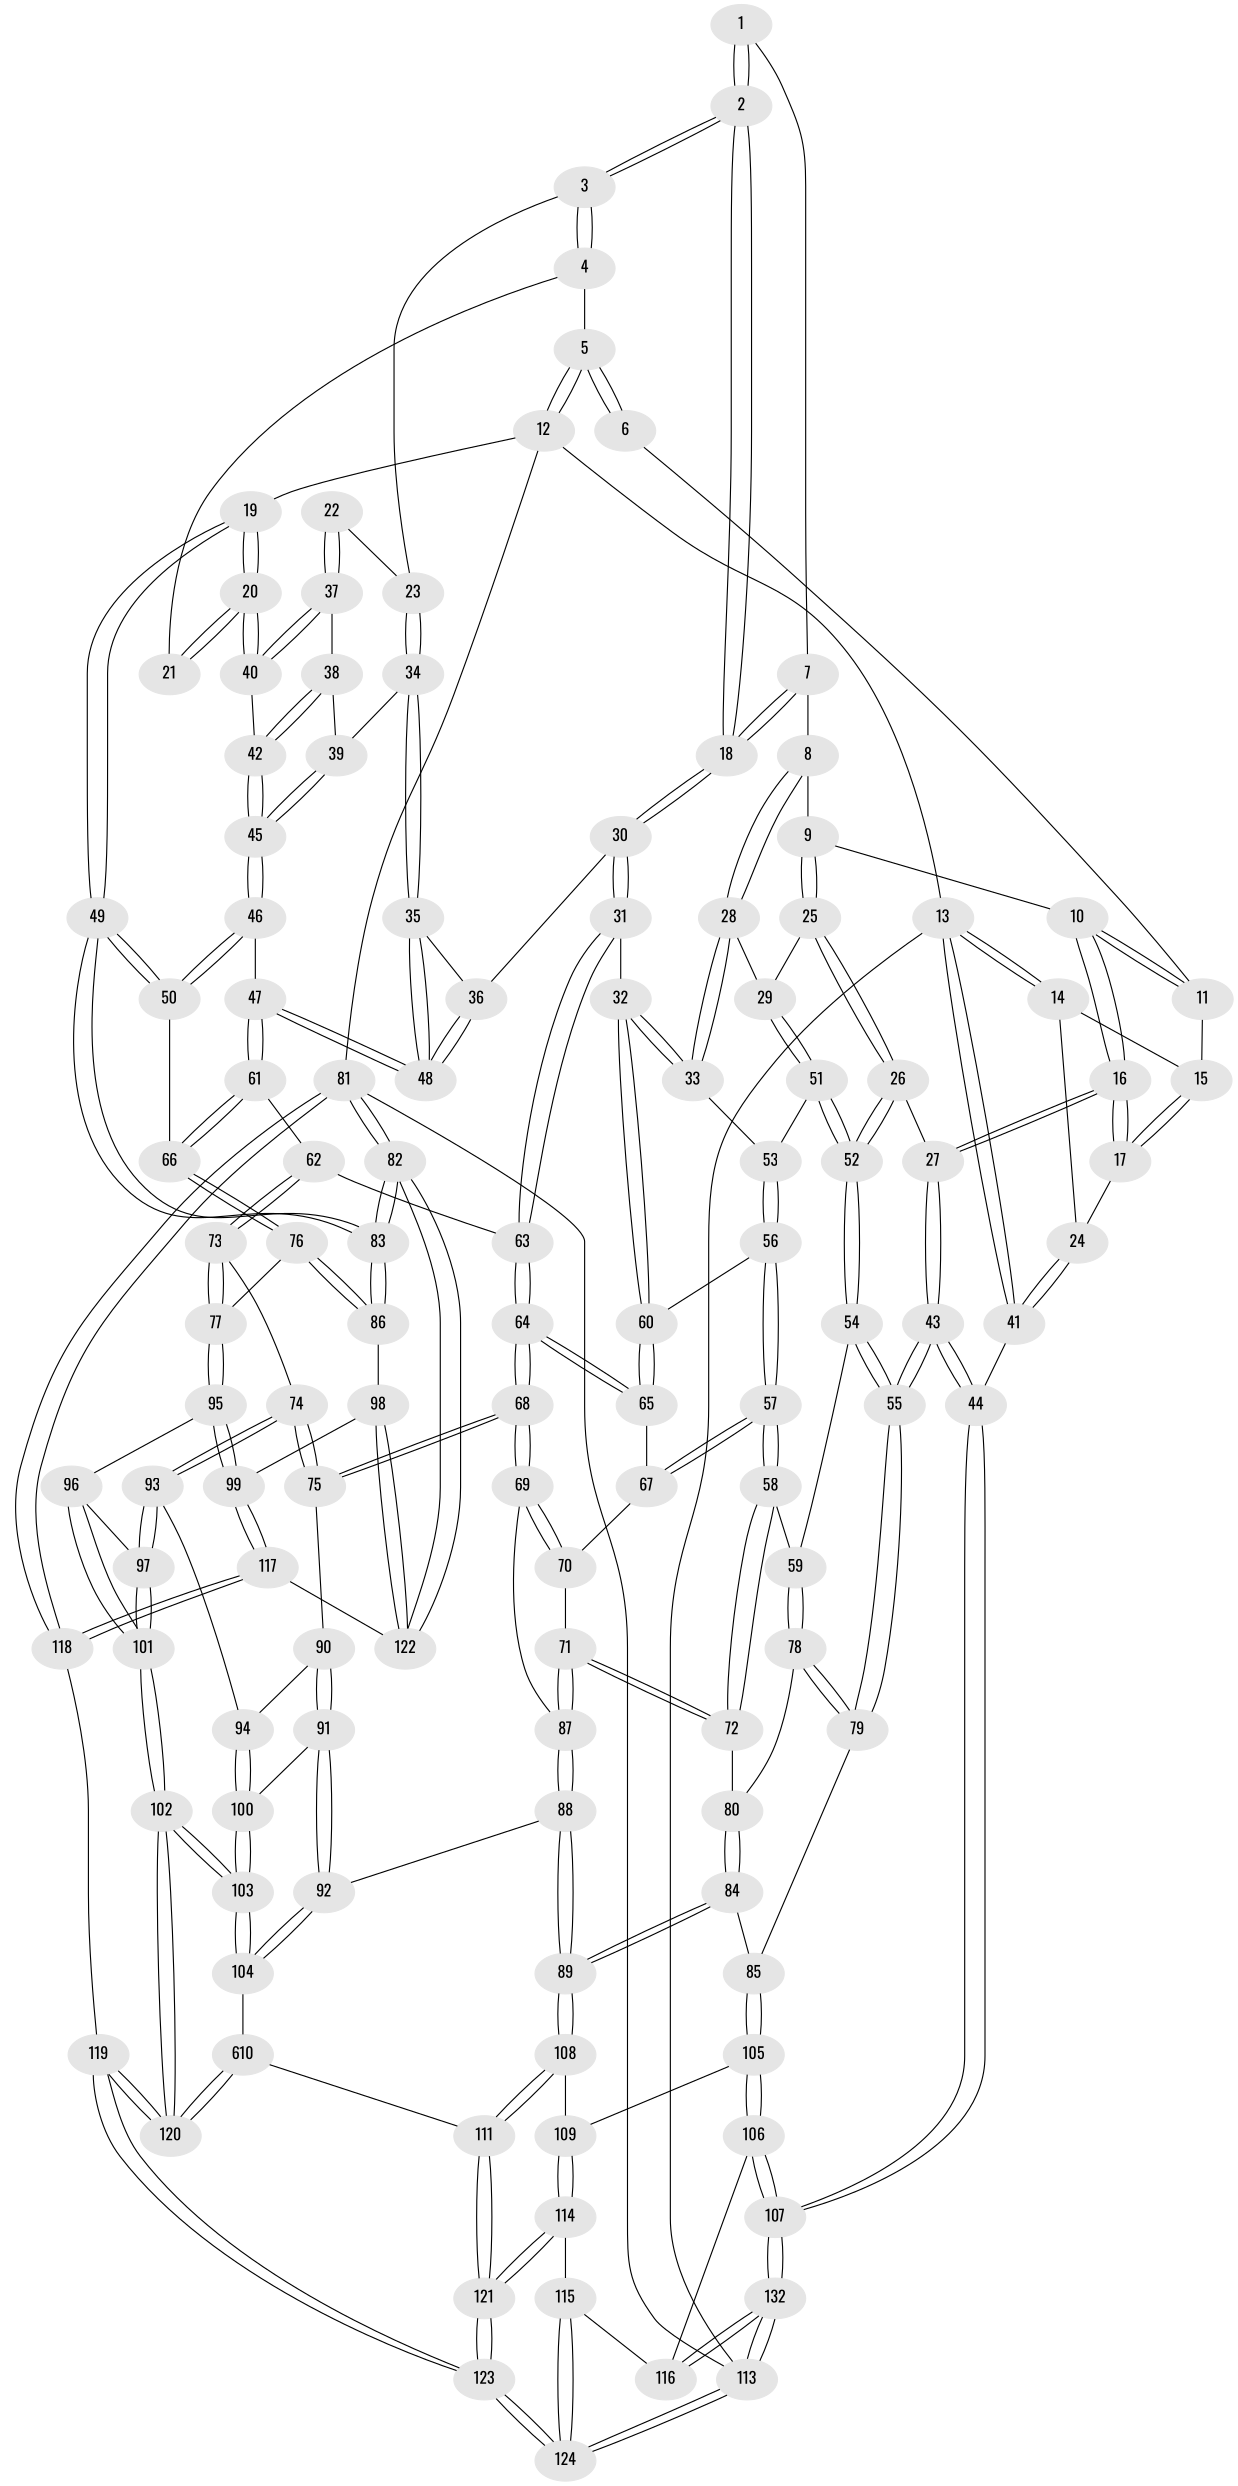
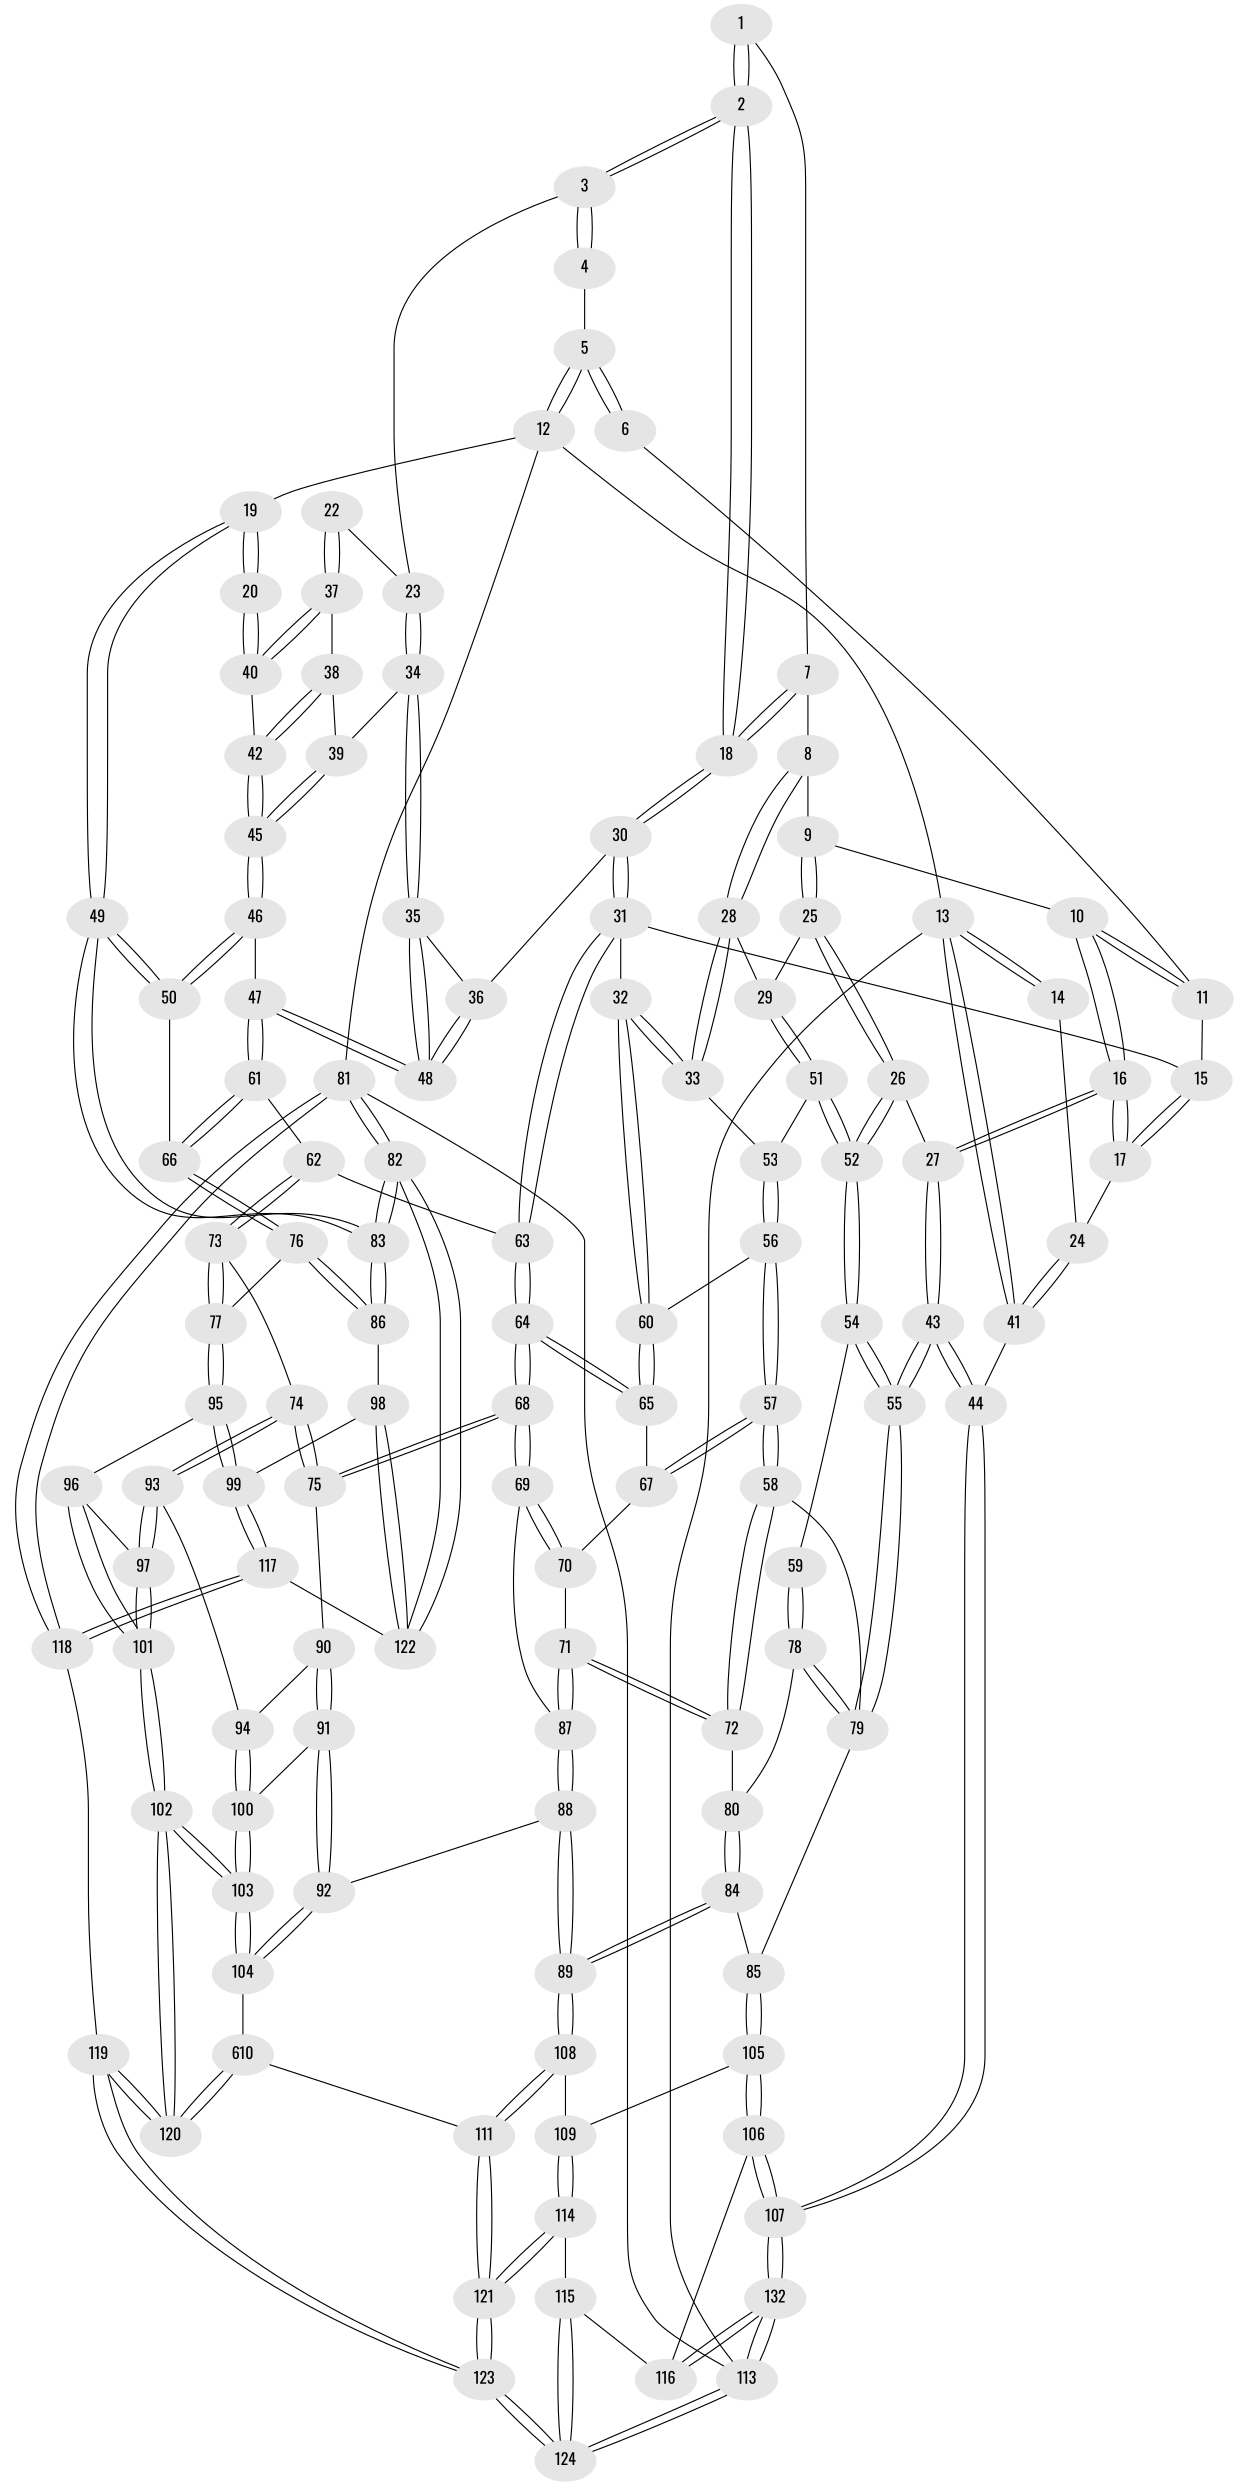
  graph {
    fontname=Oswald
    node [color=gray90 fontname=Oswald style=filled]
    edge [fontname=Oswald]
    1
    2
    7
    3
    18
    8
    4
    23
    30
    5
-   21
    34
    6
    12
    11
    13
    19
    81
    15
    9
    28
    10
    25
    29
    33
    16
    26
    17
    27
    14
    41
    113
    20
    49
    82
    118
    24
    44
    124
    43
    31
    36
    40
    50
    83
    42
    22
    37
    38
    35
    39
    52
    51
    54
    55
    53
    32
    63
    48
    60
    64
    65
    56
    45
    46
    107
    79
    n68 [label=132]
    47
    61
    66
    62
    86
    76
    59
    57
    78
    85
    58
    67
    72
    70
    80
    73
    74
    77
    68
    69
    75
    71
    87
    90
    88
    84
    93
    95
    94
    97
    91
    98
    96
    99
    105
    89
    122
    119
    108
    106
    109
    92
    104
    111
    100
    103
    n115 [label=610]
    101
    117
    102
    120
    116
    114
    121
    115
    123
    1 -- 2
    1 -- 2
    1 -- 7
    2 -- 3
    2 -- 3
    2 -- 18
    2 -- 18
    7 -- 18
    7 -- 18
    7 -- 8
    3 -- 4
    3 -- 4
    3 -- 23
    18 -- 30
    18 -- 30
    8 -- 9
    8 -- 28
    8 -- 28
    4 -- 5
-   4 -- 21
    23 -- 34
    23 -- 34
    30 -- 31
    30 -- 31
    30 -- 36
    5 -- 6
    5 -- 6
    5 -- 12
    5 -- 12
    34 -- 35
    34 -- 35
    34 -- 39
    6 -- 11
    12 -- 13
    12 -- 19
    12 -- 81
    11 -- 15
    13 -- 14
    13 -- 14
    13 -- 41
    13 -- 41
    13 -- 113
    19 -- 20
    19 -- 20
    19 -- 49
    19 -- 49
    81 -- 113
    81 -- 82
    81 -- 82
    81 -- 118
    81 -- 118
    15 -- 17
    15 -- 17
    9 -- 10
    9 -- 25
    9 -- 25
    28 -- 29
    28 -- 33
    28 -- 33
    10 -- 11
    10 -- 11
    10 -- 16
    10 -- 16
    25 -- 29
    25 -- 26
    25 -- 26
    29 -- 51
    29 -- 51
    33 -- 53
    16 -- 17
    16 -- 17
    16 -- 27
    16 -- 27
    26 -- 27
    26 -- 52
    26 -- 52
    17 -- 24
    27 -- 43
    27 -- 43
-   14 -- 15
+   31 -- 15
    14 -- 24
    41 -- 44
    113 -- 124
    113 -- 124
-   20 -- 21
-   20 -- 21
    20 -- 40
    20 -- 40
    49 -- 50
    49 -- 50
    49 -- 83
    49 -- 83
    82 -- 83
    82 -- 83
    82 -- 122
    82 -- 122
    118 -- 119
    24 -- 41
    24 -- 41
    44 -- 107
    44 -- 107
    43 -- 44
    43 -- 44
    43 -- 55
    43 -- 55
    31 -- 32
    31 -- 63
    31 -- 63
    36 -- 48
    36 -- 48
    40 -- 42
    50 -- 66
    83 -- 86
    83 -- 86
    42 -- 45
    42 -- 45
    22 -- 23
    22 -- 37
    22 -- 37
    37 -- 40
    37 -- 40
    37 -- 38
    38 -- 42
    38 -- 42
    38 -- 39
    35 -- 36
    35 -- 48
    35 -- 48
    39 -- 45
    39 -- 45
    52 -- 54
    52 -- 54
    51 -- 52
    51 -- 52
    51 -- 53
    54 -- 55
    54 -- 55
    54 -- 59
    55 -- 79
    55 -- 79
    53 -- 56
    53 -- 56
    32 -- 33
    32 -- 33
    32 -- 60
    32 -- 60
    63 -- 64
    63 -- 64
    60 -- 65
    60 -- 65
    64 -- 65
    64 -- 65
    64 -- 68
    64 -- 68
    65 -- 67
    56 -- 60
    56 -- 57
    56 -- 57
    45 -- 46
    45 -- 46
    46 -- 50
    46 -- 50
    46 -- 47
    107 -- n68
    107 -- n68
    79 -- 85
    n68 -- 113
    n68 -- 113
    n68 -- 116
    n68 -- 116
    47 -- 48
    47 -- 48
    47 -- 61
    47 -- 61
    61 -- 66
    61 -- 66
    61 -- 62
    66 -- 76
    66 -- 76
    62 -- 63
    62 -- 73
    62 -- 73
    86 -- 98
    76 -- 86
    76 -- 86
    76 -- 77
    59 -- 78
    59 -- 78
    57 -- 58
    57 -- 58
    57 -- 67
    57 -- 67
    78 -- 79
    78 -- 79
    78 -- 80
    85 -- 105
    85 -- 105
-   58 -- 59
+   58 -- 79
    58 -- 72
    58 -- 72
    67 -- 70
    72 -- 80
    70 -- 71
    80 -- 84
    80 -- 84
    73 -- 74
    73 -- 77
    73 -- 77
    74 -- 75
    74 -- 75
    74 -- 93
    74 -- 93
    77 -- 95
    77 -- 95
    68 -- 69
    68 -- 69
    68 -- 75
    68 -- 75
    69 -- 70
    69 -- 70
    69 -- 87
    75 -- 90
    71 -- 72
    71 -- 72
    71 -- 87
    71 -- 87
    87 -- 88
    87 -- 88
    90 -- 94
    90 -- 91
    90 -- 91
    88 -- 89
    88 -- 89
    88 -- 92
    84 -- 85
    84 -- 89
    84 -- 89
    93 -- 94
    93 -- 97
    93 -- 97
    95 -- 96
    95 -- 99
    95 -- 99
    94 -- 100
    94 -- 100
    97 -- 101
    97 -- 101
    91 -- 92
    91 -- 92
    91 -- 100
    98 -- 99
    98 -- 122
    98 -- 122
    96 -- 97
    96 -- 101
    96 -- 101
    99 -- 117
    99 -- 117
    105 -- 106
    105 -- 106
    105 -- 109
    89 -- 108
    89 -- 108
    119 -- 120
    119 -- 120
    119 -- 123
    119 -- 123
    108 -- 109
    108 -- 111
    108 -- 111
    106 -- 107
    106 -- 107
    106 -- 116
    109 -- 114
    109 -- 114
    92 -- 104
    92 -- 104
    104 -- n115
    111 -- 121
    111 -- 121
    100 -- 103
    100 -- 103
    103 -- 104
    103 -- 104
    n115 -- 111
    n115 -- 120
    n115 -- 120
    101 -- 102
    101 -- 102
    117 -- 118
    117 -- 118
    117 -- 122
    102 -- 103
    102 -- 103
    102 -- 120
    102 -- 120
    114 -- 121
    114 -- 121
    114 -- 115
    121 -- 123
    121 -- 123
    115 -- 124
    115 -- 124
    115 -- 116
    123 -- 124
    123 -- 124
  }
